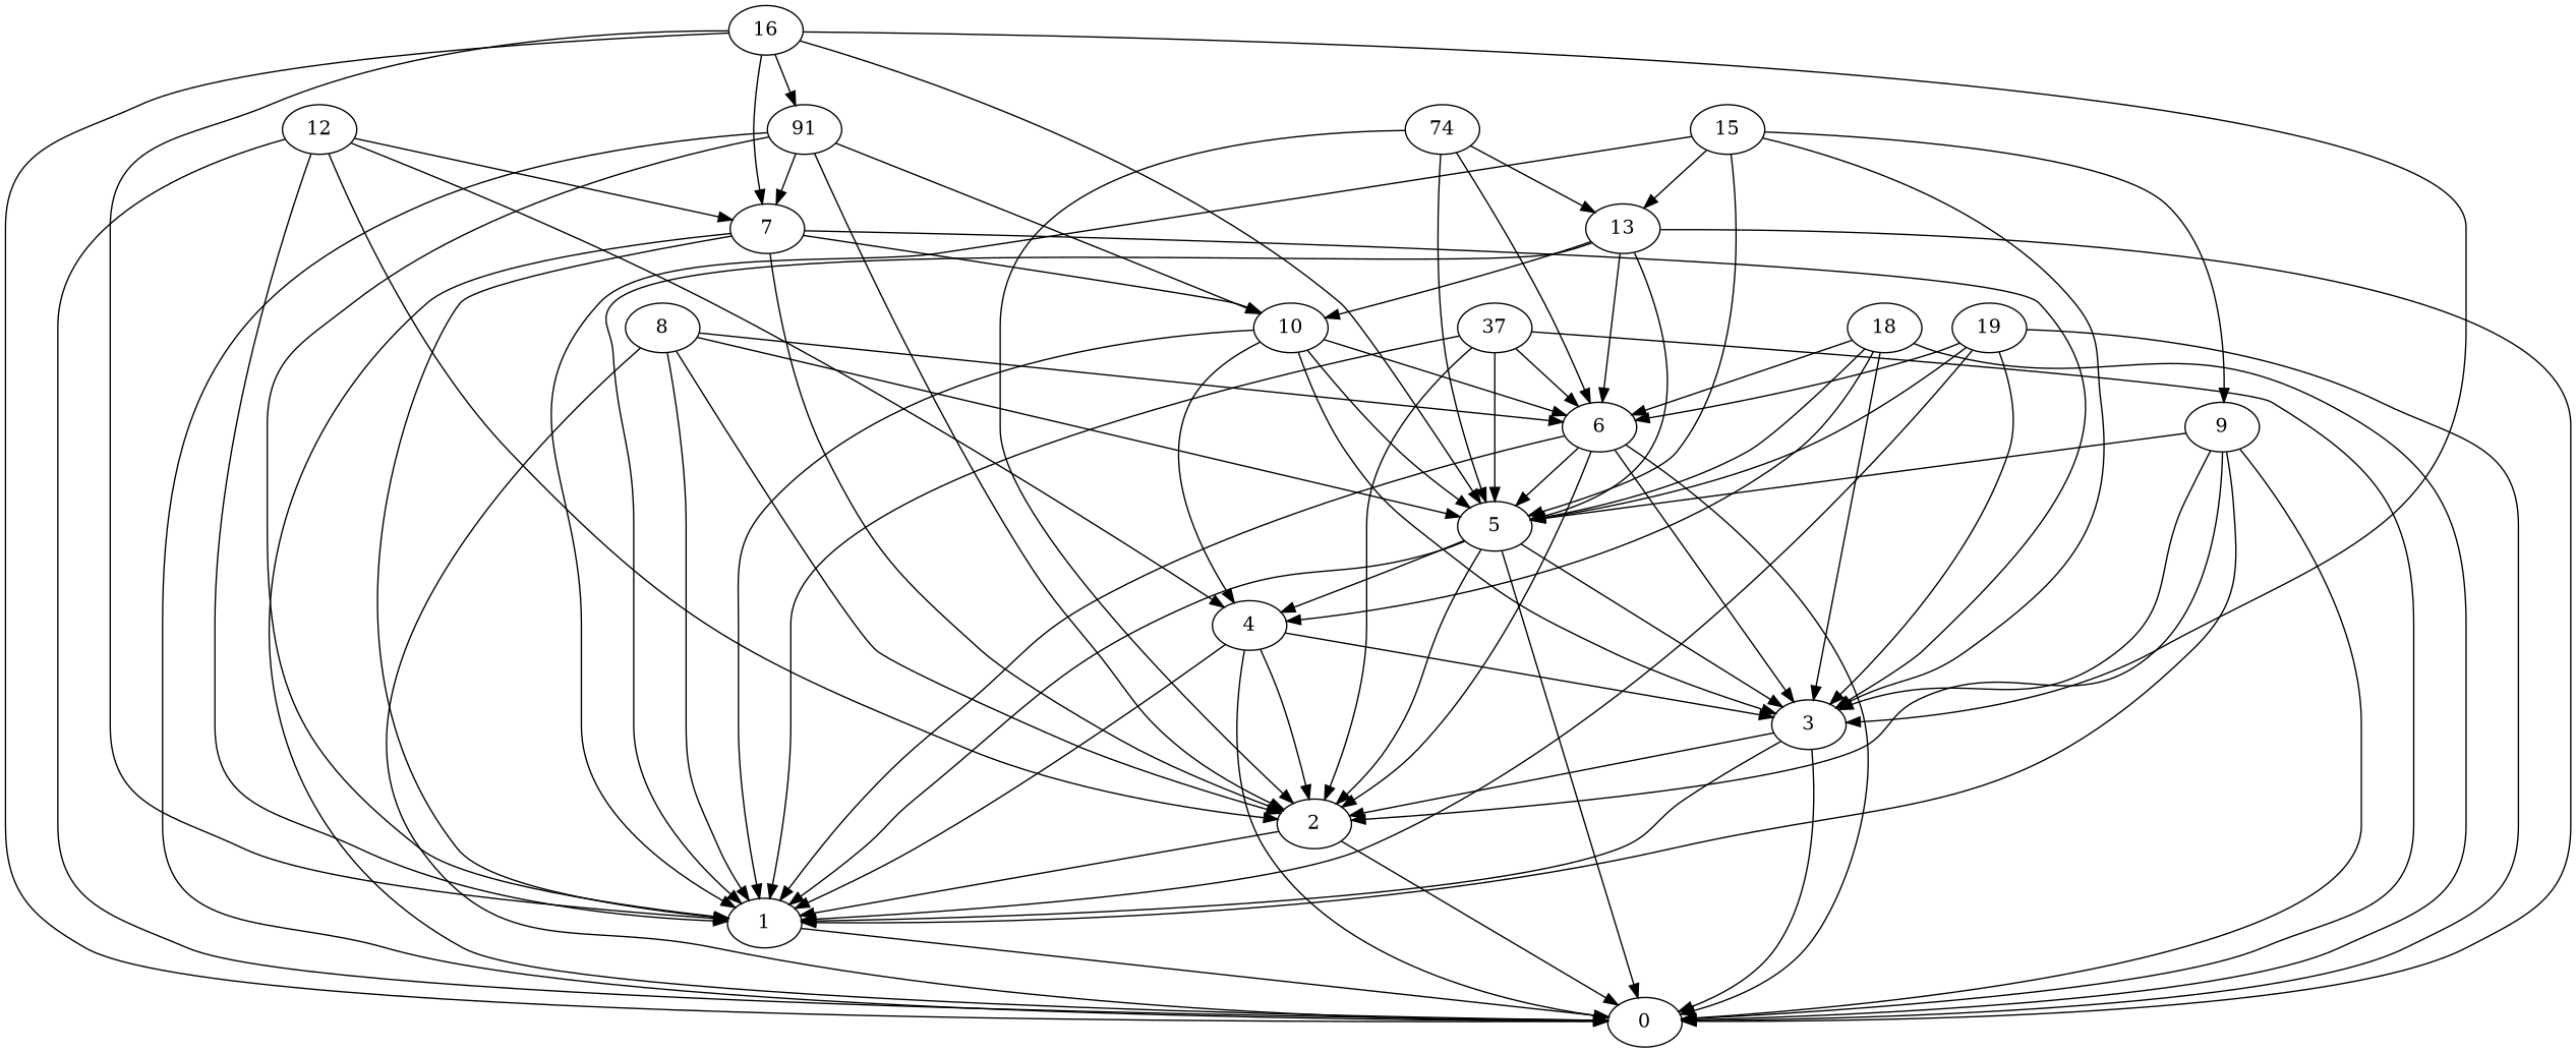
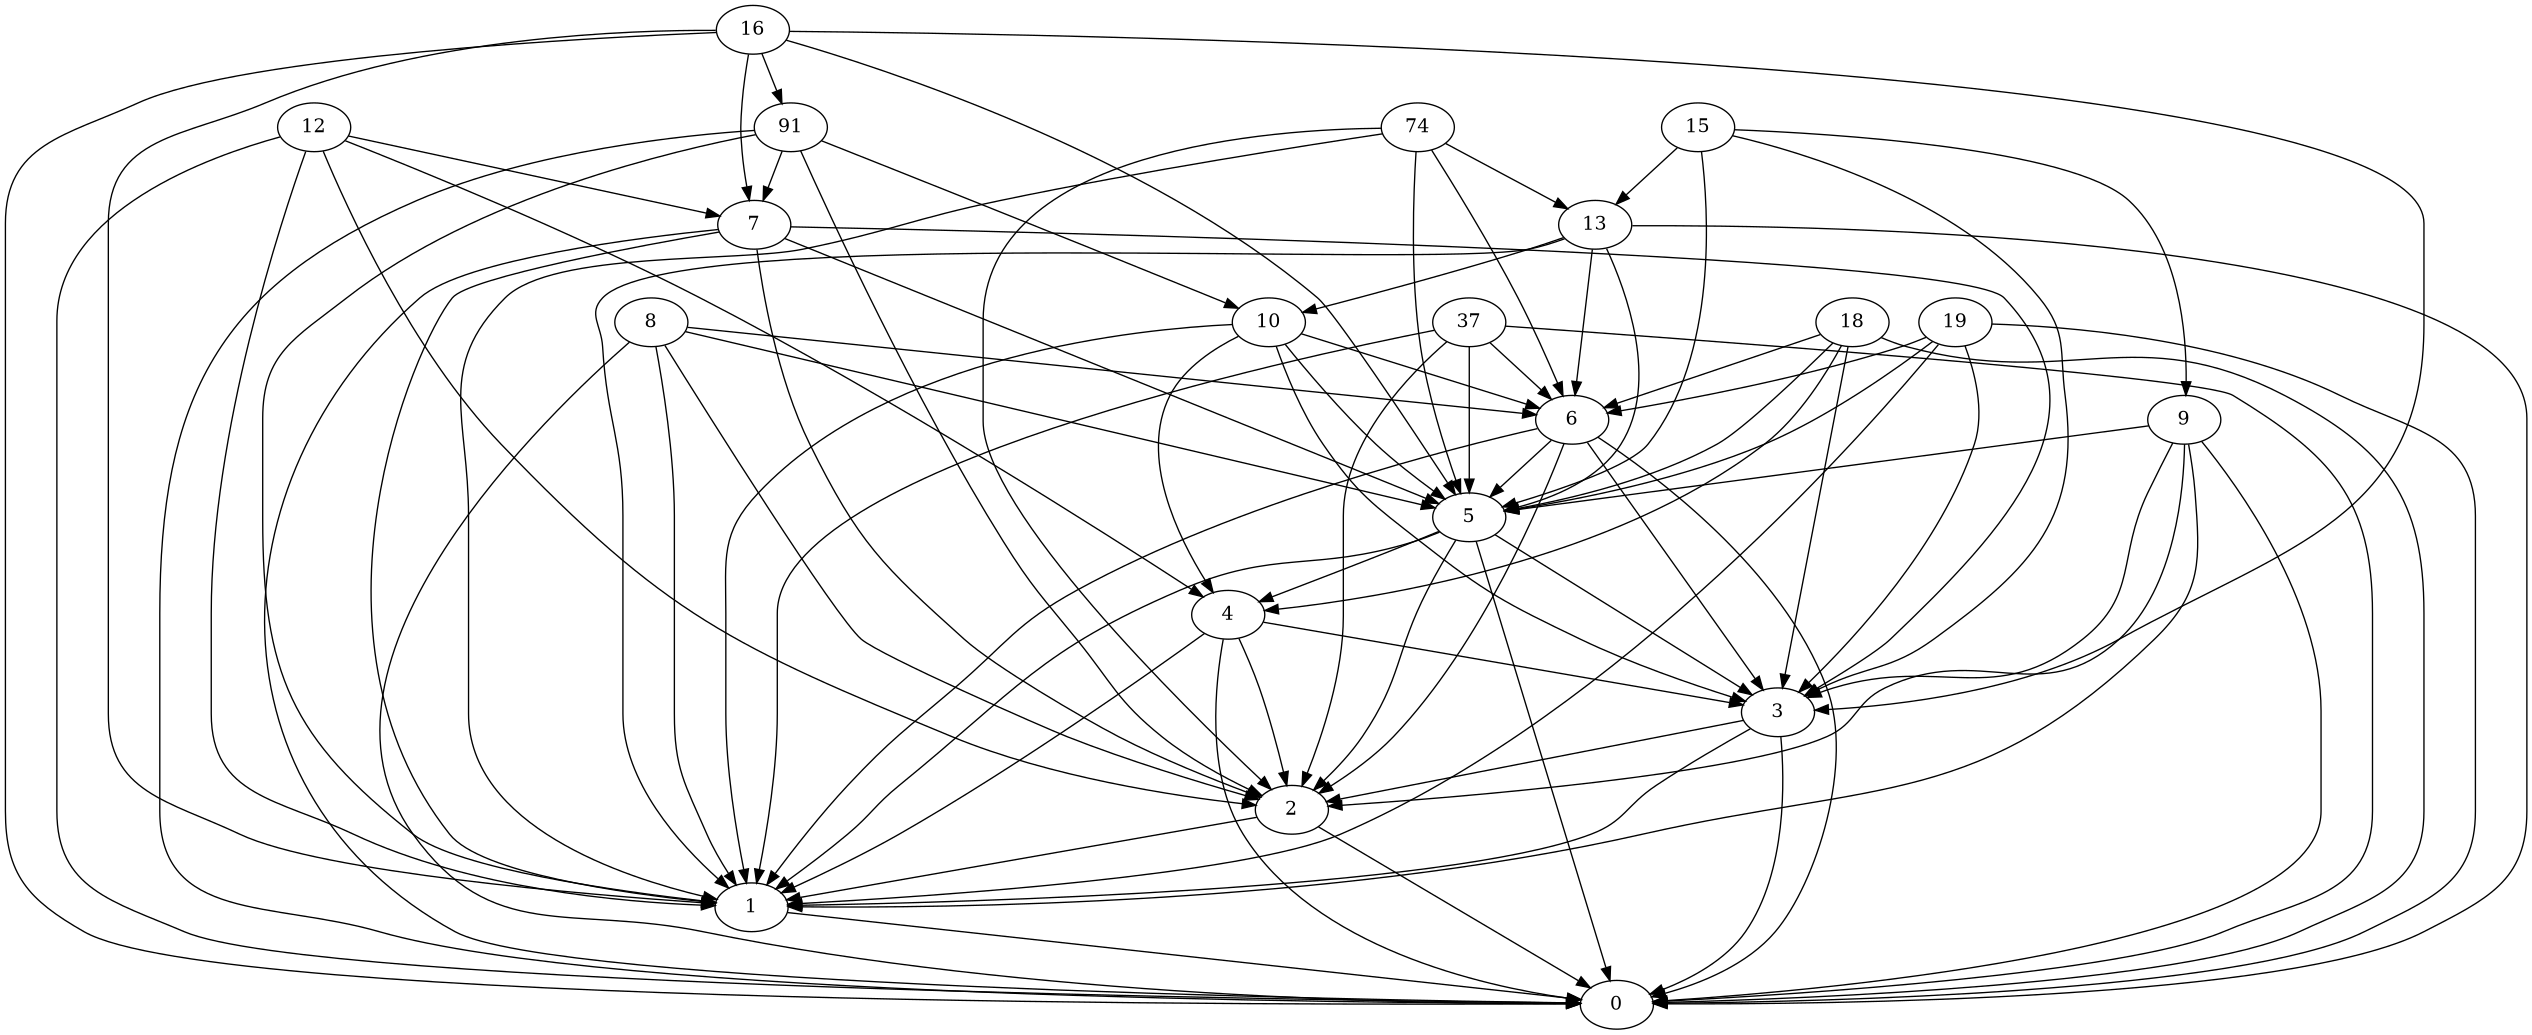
  digraph {
    1
    0
    2
    3
    4
    5
    6
    7
    8
    9
    10
    n12 [label=91]
    12
    13
    n15 [label=74]
    15
    16
    n18 [label=37]
    18
    19
    1 -> 0
    2 -> 1
    2 -> 0
    3 -> 1
    3 -> 0
    3 -> 2
    4 -> 1
    4 -> 0
    4 -> 2
    4 -> 3
    5 -> 1
    5 -> 0
    5 -> 2
    5 -> 3
    5 -> 4
    6 -> 1
    6 -> 0
    6 -> 2
    6 -> 3
    6 -> 5
    7 -> 1
    7 -> 0
    7 -> 2
    7 -> 3
-   7 -> 10
+   7 -> 5
    8 -> 1
    8 -> 0
    8 -> 2
    8 -> 5
    8 -> 6
    9 -> 1
    9 -> 0
    9 -> 2
    9 -> 3
    9 -> 5
    10 -> 1
    10 -> 3
    10 -> 4
    10 -> 5
    10 -> 6
    n12 -> 1
    n12 -> 0
    n12 -> 2
    n12 -> 7
    n12 -> 10
    12 -> 1
    12 -> 0
    12 -> 2
    12 -> 4
    12 -> 7
    13 -> 1
    13 -> 0
    13 -> 5
    13 -> 6
    13 -> 10
-   15 -> 1
+   n15 -> 1
    n15 -> 2
    n15 -> 5
    n15 -> 6
    n15 -> 13
    15 -> 3
    15 -> 5
    15 -> 9
    15 -> 13
    16 -> 1
    16 -> 0
    16 -> 3
    16 -> 5
    16 -> 7
    16 -> n12
    n18 -> 1
    n18 -> 0
    n18 -> 2
    n18 -> 5
    n18 -> 6
    18 -> 0
    18 -> 3
    18 -> 4
    18 -> 5
    18 -> 6
    19 -> 1
    19 -> 0
    19 -> 3
    19 -> 5
    19 -> 6
  }
